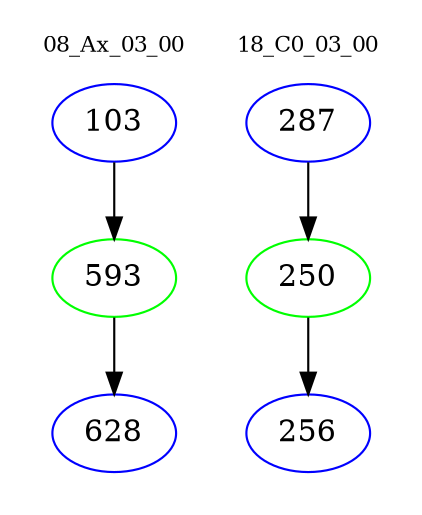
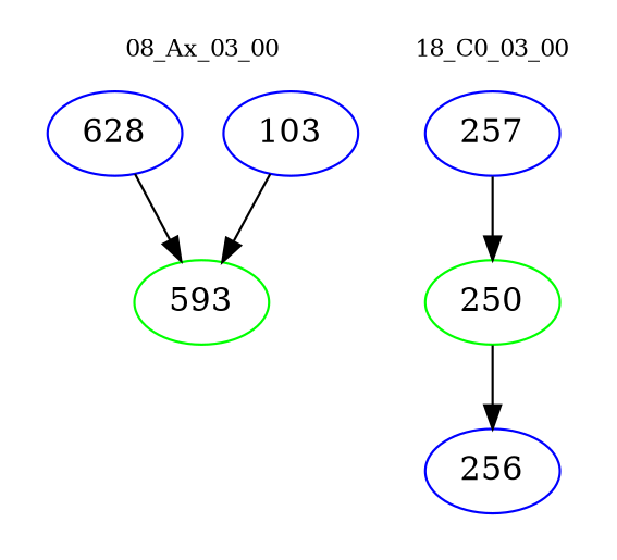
  digraph {
    fontname="DejaVu Serif"
    node [color=blue fontname="DejaVu Serif"]
    edge [color=black fontname="DejaVu Serif"]
    n1 [label=103]
    n2 [color=green label=593]
    n3 [label=628]
-   n4 [label=287]
+   n4 [label=257]
    n5 [color=green label=250]
    n6 [label=256]
    subgraph cluster_1 {
      color=white
      fontsize=10
      label="08_Ax_03_00"
      n1
      n2
      n3
    }
    subgraph cluster_2 {
      color=white
      fontsize=10
      label="18_C0_03_00"
      n4
      n5
      n6
    }
    n1 -> n2
-   n2 -> n3
+   n3 -> n2
    n4 -> n5
    n5 -> n6
  }
